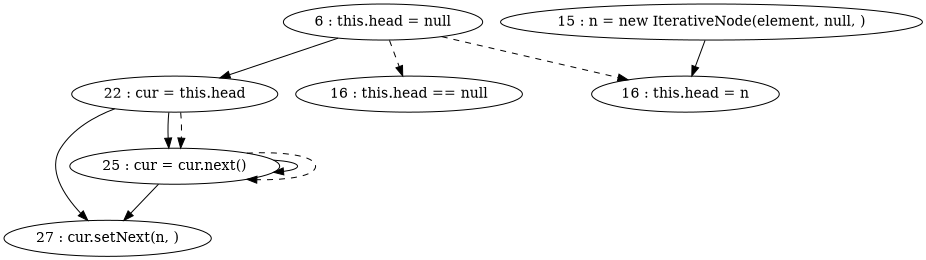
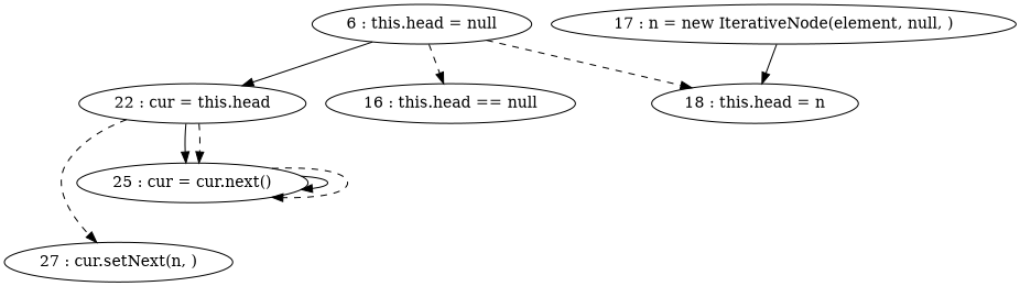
  digraph {
    "6 : this.head = null"
    "22 : cur = this.head"
    "16 : this.head == null"
-   "18 : this.head = n" [label="16 : this.head = n"]
+   "18 : this.head = n"
    "27 : cur.setNext(n, )"
    "25 : cur = cur.next()"
-   "15 : n = new IterativeNode(element, null, )"
+   "15 : n = new IterativeNode(element, null, )" [label="17 : n = new IterativeNode(element, null, )"]
    "6 : this.head = null" -> "22 : cur = this.head"
    "6 : this.head = null" -> "16 : this.head == null" [style=dashed]
    "6 : this.head = null" -> "18 : this.head = n" [style=dashed]
-   "22 : cur = this.head" -> "27 : cur.setNext(n, )"
+   "22 : cur = this.head" -> "27 : cur.setNext(n, )" [style=dashed]
    "22 : cur = this.head" -> "25 : cur = cur.next()"
    "22 : cur = this.head" -> "25 : cur = cur.next()" [style=dashed]
-   "25 : cur = cur.next()" -> "27 : cur.setNext(n, )"
    "25 : cur = cur.next()" -> "25 : cur = cur.next()"
    "25 : cur = cur.next()" -> "25 : cur = cur.next()" [style=dashed]
    "15 : n = new IterativeNode(element, null, )" -> "18 : this.head = n"
  }
